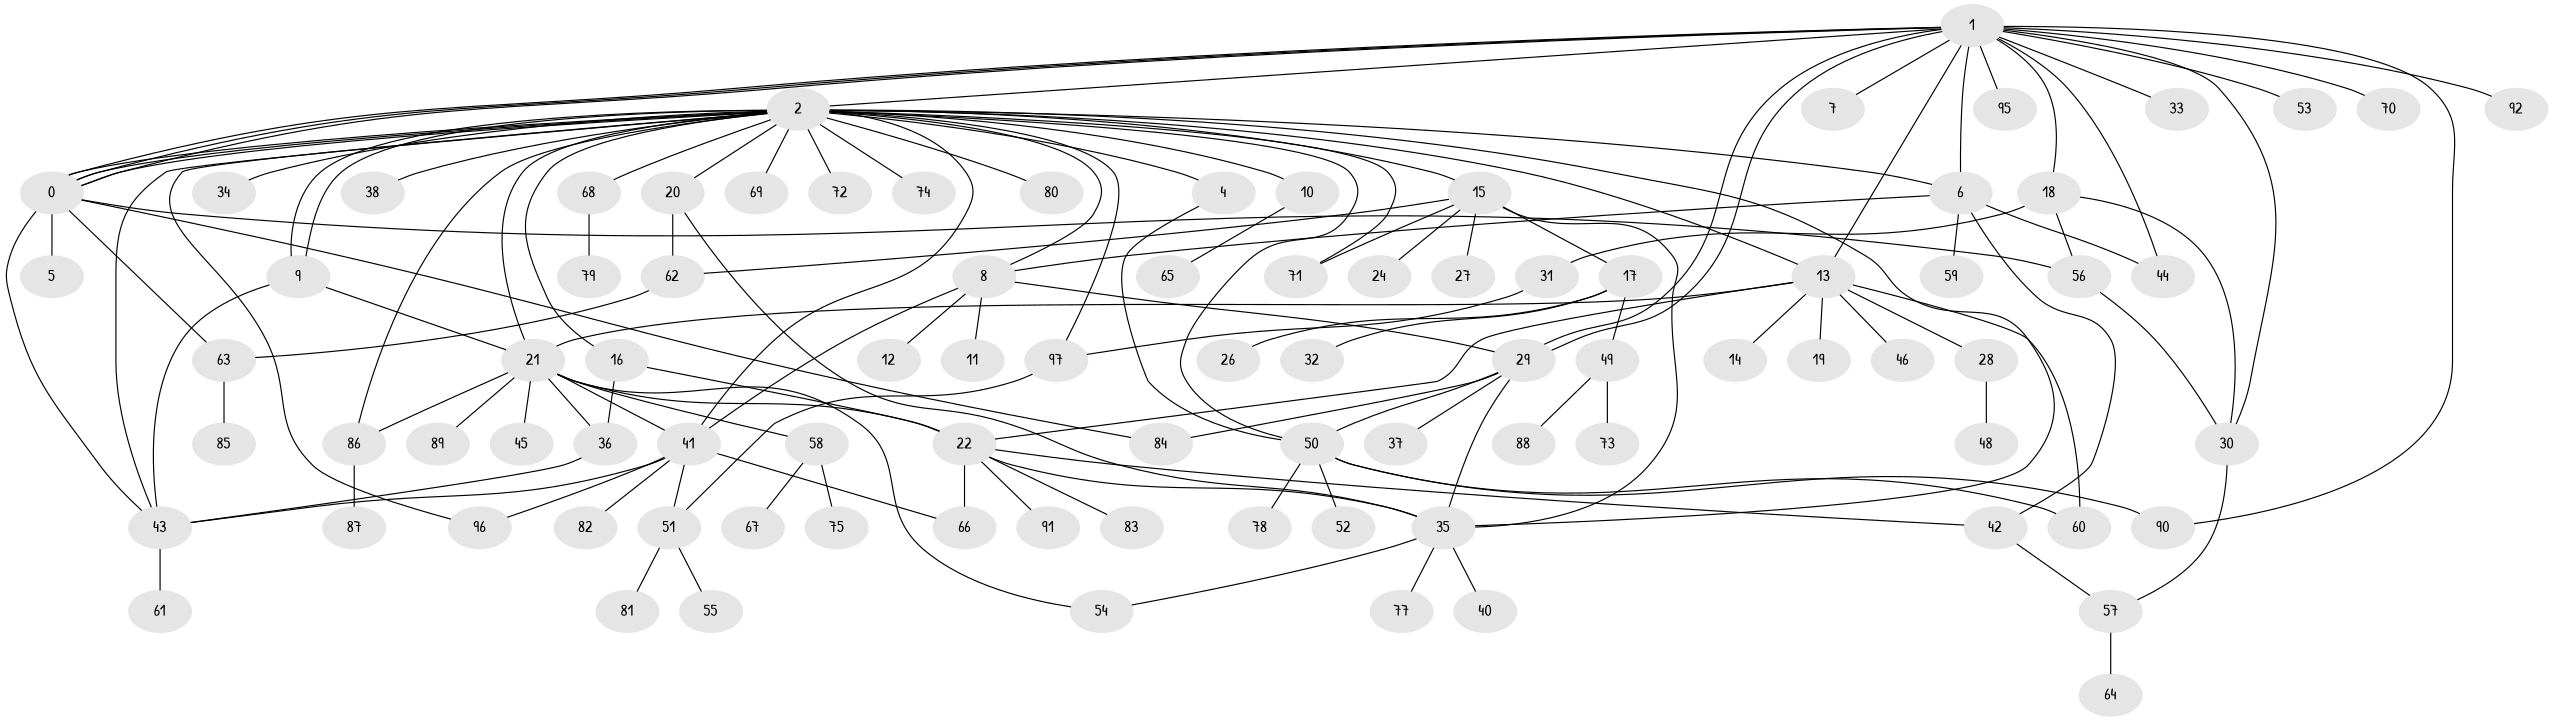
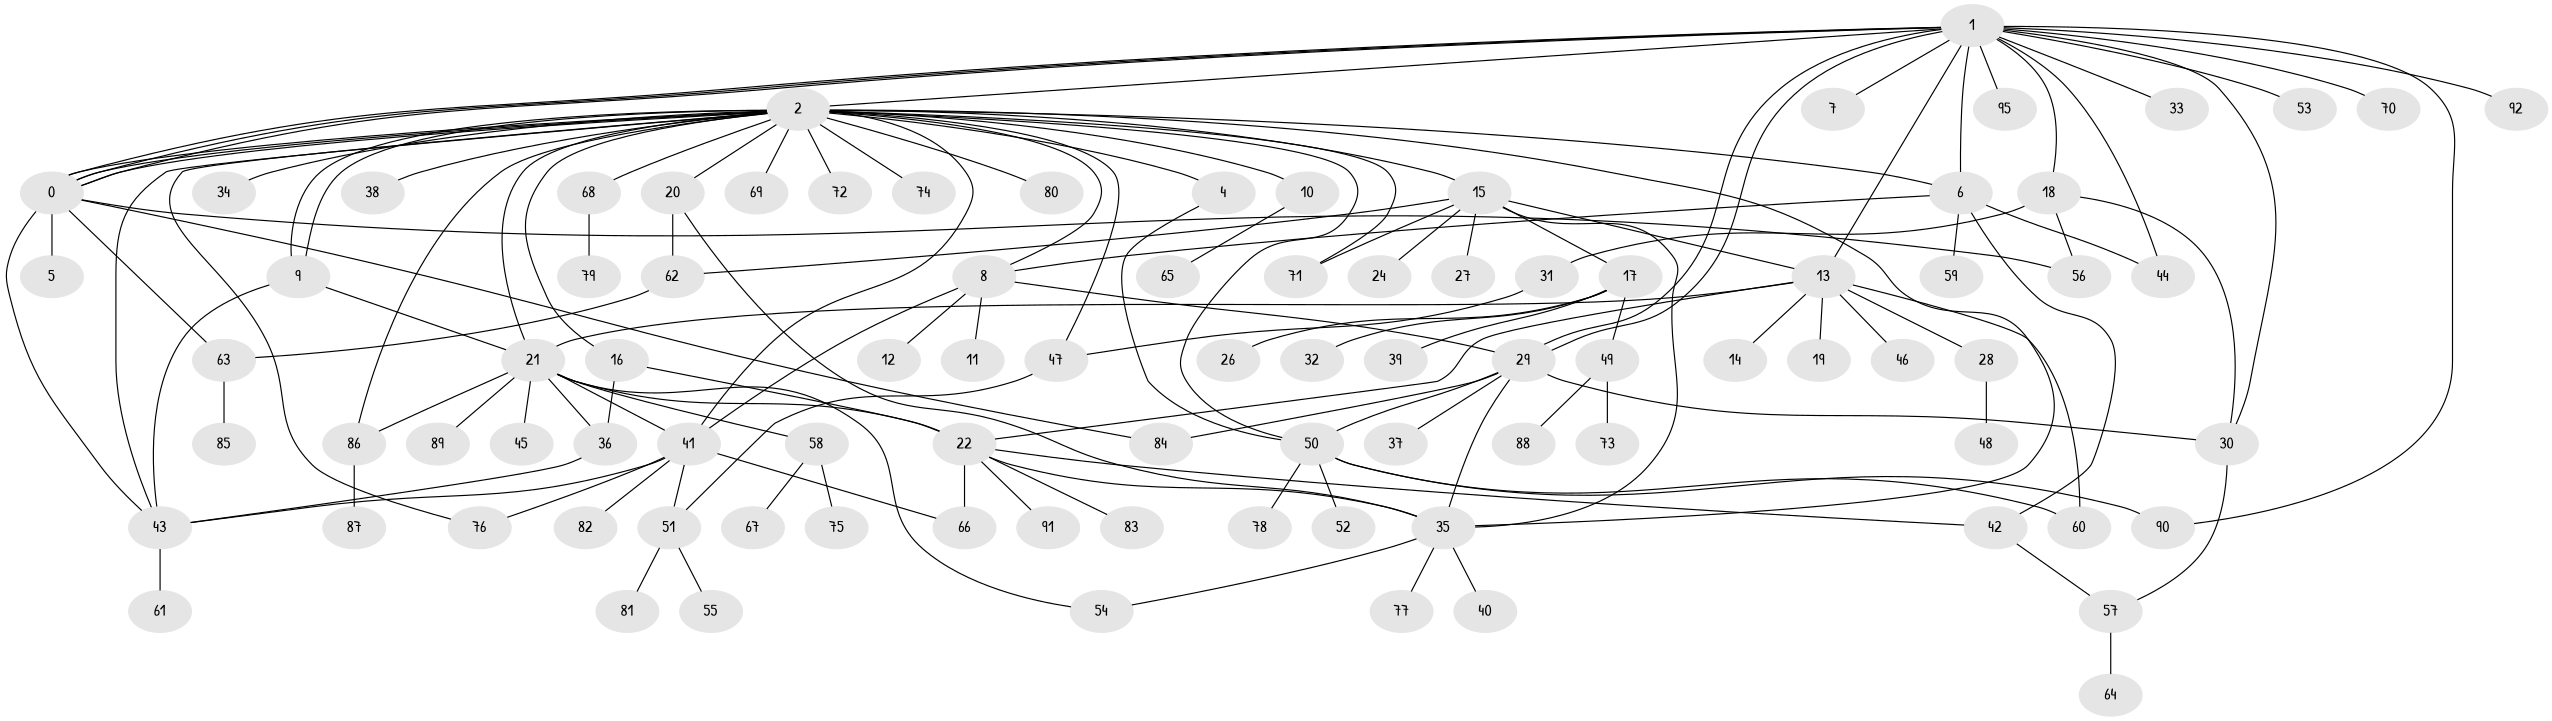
  graph {
    fontname="Patrick Hand"
    node [color=gray90 fontname="Patrick Hand" style=filled]
    edge [fontname="Patrick Hand"]
    1
    2
    n3 [label=0]
    6
    7
    13
    18
    n8 [label=95]
    29
    30
    33
    44
    53
    70
    90
    92
    4
    8
    9
    10
    15
    16
    20
    21
    34
    35
    38
    41
    43
-   47 [label=97]
+   47
    50
    68
    69
    71
    72
    74
-   76 [label=96]
+   76
    80
    86
    5
    56
    63
    84
    42
    59
    14
    19
    22
    28
    46
    60
    31
    37
    57
    11
    12
    65
    17
    24
    27
    62
    36
    45
    54
    58
    89
    40
    77
    66
    51
    82
    61
    52
    78
    79
    87
    85
    83
    91
    48
    26
    32
+   39
    49
    73
    88
    67
    75
    55
    81
    64
    1 -- 2
    1 -- n3
    1 -- n3
    1 -- n3
    1 -- 6
    1 -- 7
    1 -- 13
    1 -- 18
    1 -- n8
    1 -- 29
    1 -- 29
    1 -- 30
    1 -- 33
    1 -- 44
    1 -- 53
    1 -- 70
    1 -- 90
    1 -- 92
    2 -- n3
    2 -- n3
    2 -- n3
    2 -- 6
-   2 -- 13
+   15 -- 13
    2 -- 4
    2 -- 8
    2 -- 9
    2 -- 9
    2 -- 10
    2 -- 15
    2 -- 16
    2 -- 20
    2 -- 21
    2 -- 34
    2 -- 35
    2 -- 38
    2 -- 41
    2 -- 43
    2 -- 47
    2 -- 50
    2 -- 68
    2 -- 69
    2 -- 71
    2 -- 72
    2 -- 74
    2 -- 76
    2 -- 80
    2 -- 86
    n3 -- 43
    n3 -- 5
    n3 -- 56
    n3 -- 63
    n3 -- 84
    6 -- 44
    6 -- 8
    6 -- 42
    6 -- 59
    13 -- 21
    13 -- 14
    13 -- 19
    13 -- 22
    13 -- 28
    13 -- 46
    13 -- 60
    18 -- 30
    18 -- 56
    18 -- 31
-   56 -- 30
+   29 -- 30
    29 -- 35
    29 -- 50
    29 -- 84
    29 -- 37
    30 -- 57
    4 -- 50
    8 -- 29
    8 -- 41
    8 -- 11
    8 -- 12
    9 -- 21
    9 -- 43
    10 -- 65
    15 -- 35
    15 -- 71
    15 -- 17
    15 -- 24
    15 -- 27
    15 -- 62
    16 -- 22
    16 -- 36
    20 -- 35
    20 -- 62
    21 -- 41
    21 -- 86
    21 -- 22
    21 -- 36
    21 -- 45
    21 -- 54
    21 -- 58
    21 -- 89
    35 -- 54
    35 -- 40
    35 -- 77
    41 -- 43
    41 -- 76
    41 -- 66
    41 -- 51
    41 -- 82
    43 -- 61
    47 -- 51
    50 -- 90
    50 -- 60
    50 -- 52
    50 -- 78
    68 -- 79
    86 -- 87
    63 -- 85
    42 -- 57
    22 -- 35
    22 -- 42
    22 -- 66
    22 -- 83
    22 -- 91
    28 -- 48
    31 -- 47
    57 -- 64
    17 -- 26
    17 -- 32
+   17 -- 39
    17 -- 49
    62 -- 63
    36 -- 43
    58 -- 67
    58 -- 75
    51 -- 55
    51 -- 81
    49 -- 73
    49 -- 88
  }
